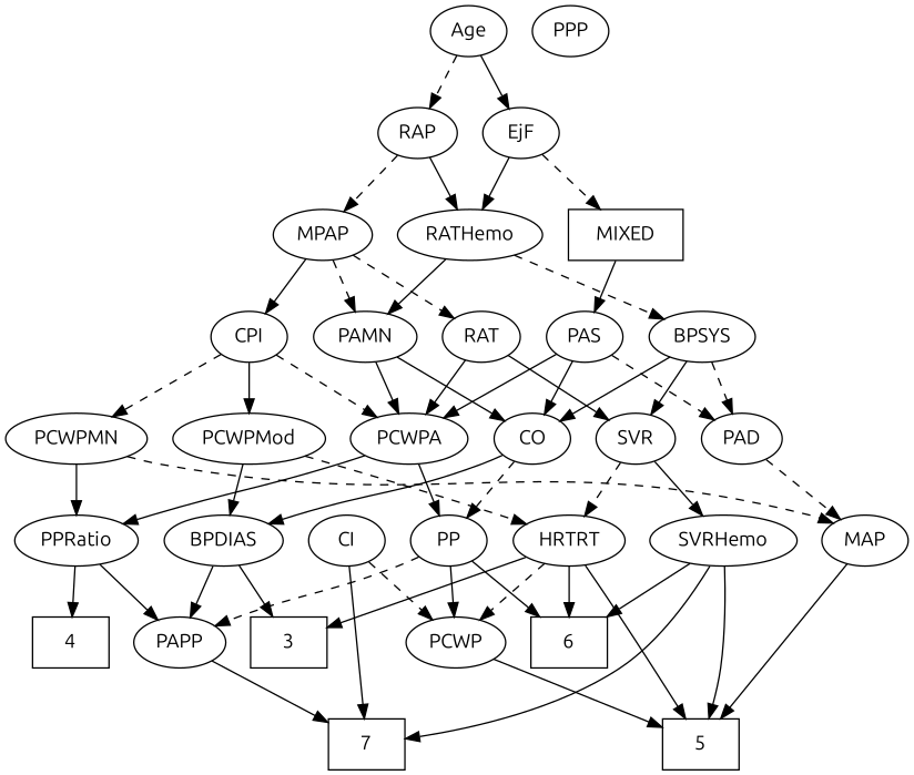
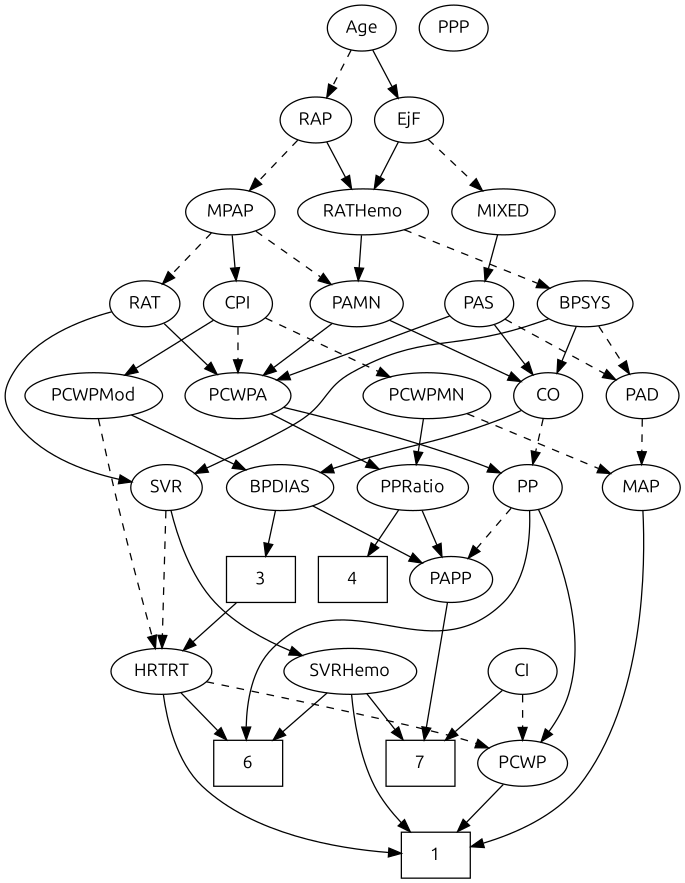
  strict digraph {
    fontname=Ubuntu
    node [fontname=Ubuntu]
    edge [fontname=Ubuntu style=solid]
-   1 [height=0.5 shape=box width=0.75 label=5]
+   1 [height=0.5 shape=box width=0.75]
    n2 [height=0.5 label=7 shape=box width=0.75]
    3 [height=0.5 shape=box width=0.75]
    4 [height=0.5 shape=box width=0.75]
    n5 [height=0.5 label=6 shape=box width=0.75]
    Age [height=0.5 width=0.75]
    EjF [height=0.5 width=0.75]
    RAP [height=0.5 width=0.77632]
-   MIXED [height=0.5 width=1.1193 shape=box]
+   MIXED [height=0.5 width=1.1193]
    RATHemo [height=0.5 width=1.3721]
    MPAP [height=0.5 width=0.97491]
    PAS [height=0.5 width=0.75]
    PAMN [height=0.5 width=1.011]
    BPSYS [height=0.5 width=1.0471]
    CPI [height=0.5 width=0.75]
    RAT [height=0.5 width=0.75827]
    PAD [height=0.5 width=0.79437]
    CO [height=0.5 width=0.75]
    PCWPA [height=0.5 width=1.1555]
    SVR [height=0.5 width=0.77632]
    PCWPMod [height=0.5 width=1.4443]
    PCWPMN [height=0.5 width=1.3902]
    MAP [height=0.5 width=0.84854]
    BPDIAS [height=0.5 width=1.1735]
    PP [height=0.5 width=0.75]
    PPRatio [height=0.5 width=1.1013]
    HRTRT [height=0.5 width=1.1013]
    SVRHemo [height=0.5 width=1.3902]
    CI [height=0.5 width=0.75]
    PCWP [height=0.5 width=0.97491]
    PAPP [height=0.5 width=0.88464]
    PPP [height=0.5 width=0.75]
    Age -> EjF
    Age -> RAP [style=dashed]
    EjF -> MIXED [style=dashed]
    EjF -> RATHemo
    RAP -> RATHemo
    RAP -> MPAP [style=dashed]
    MIXED -> PAS
    RATHemo -> PAMN
    RATHemo -> BPSYS [style=dashed]
    MPAP -> PAMN [style=dashed]
    MPAP -> CPI
    MPAP -> RAT [style=dashed]
    PAS -> PAD [style=dashed]
    PAS -> CO
    PAS -> PCWPA
    PAMN -> CO
    PAMN -> PCWPA
    BPSYS -> PAD [style=dashed]
    BPSYS -> CO
    BPSYS -> SVR
    CPI -> PCWPA [style=dashed]
    CPI -> PCWPMod
    CPI -> PCWPMN [style=dashed]
    RAT -> PCWPA
    RAT -> SVR
    PAD -> MAP [style=dashed]
    CO -> BPDIAS
    CO -> PP [style=dashed]
    PCWPA -> PP
    PCWPA -> PPRatio
    SVR -> HRTRT [style=dashed]
    SVR -> SVRHemo
    PCWPMod -> BPDIAS
    PCWPMod -> HRTRT [style=dashed]
    PCWPMN -> MAP [style=dashed]
    PCWPMN -> PPRatio
    MAP -> 1
    BPDIAS -> 3
    BPDIAS -> PAPP
    PP -> n5
    PP -> PCWP
    PP -> PAPP [style=dashed]
    PPRatio -> 4
    PPRatio -> PAPP
    HRTRT -> 1
-   HRTRT -> 3
+   3 -> HRTRT
    HRTRT -> n5
    HRTRT -> PCWP [style=dashed]
    SVRHemo -> 1
    SVRHemo -> n2
    SVRHemo -> n5
    CI -> n2
    CI -> PCWP [style=dashed]
    PCWP -> 1
    PAPP -> n2
  }
